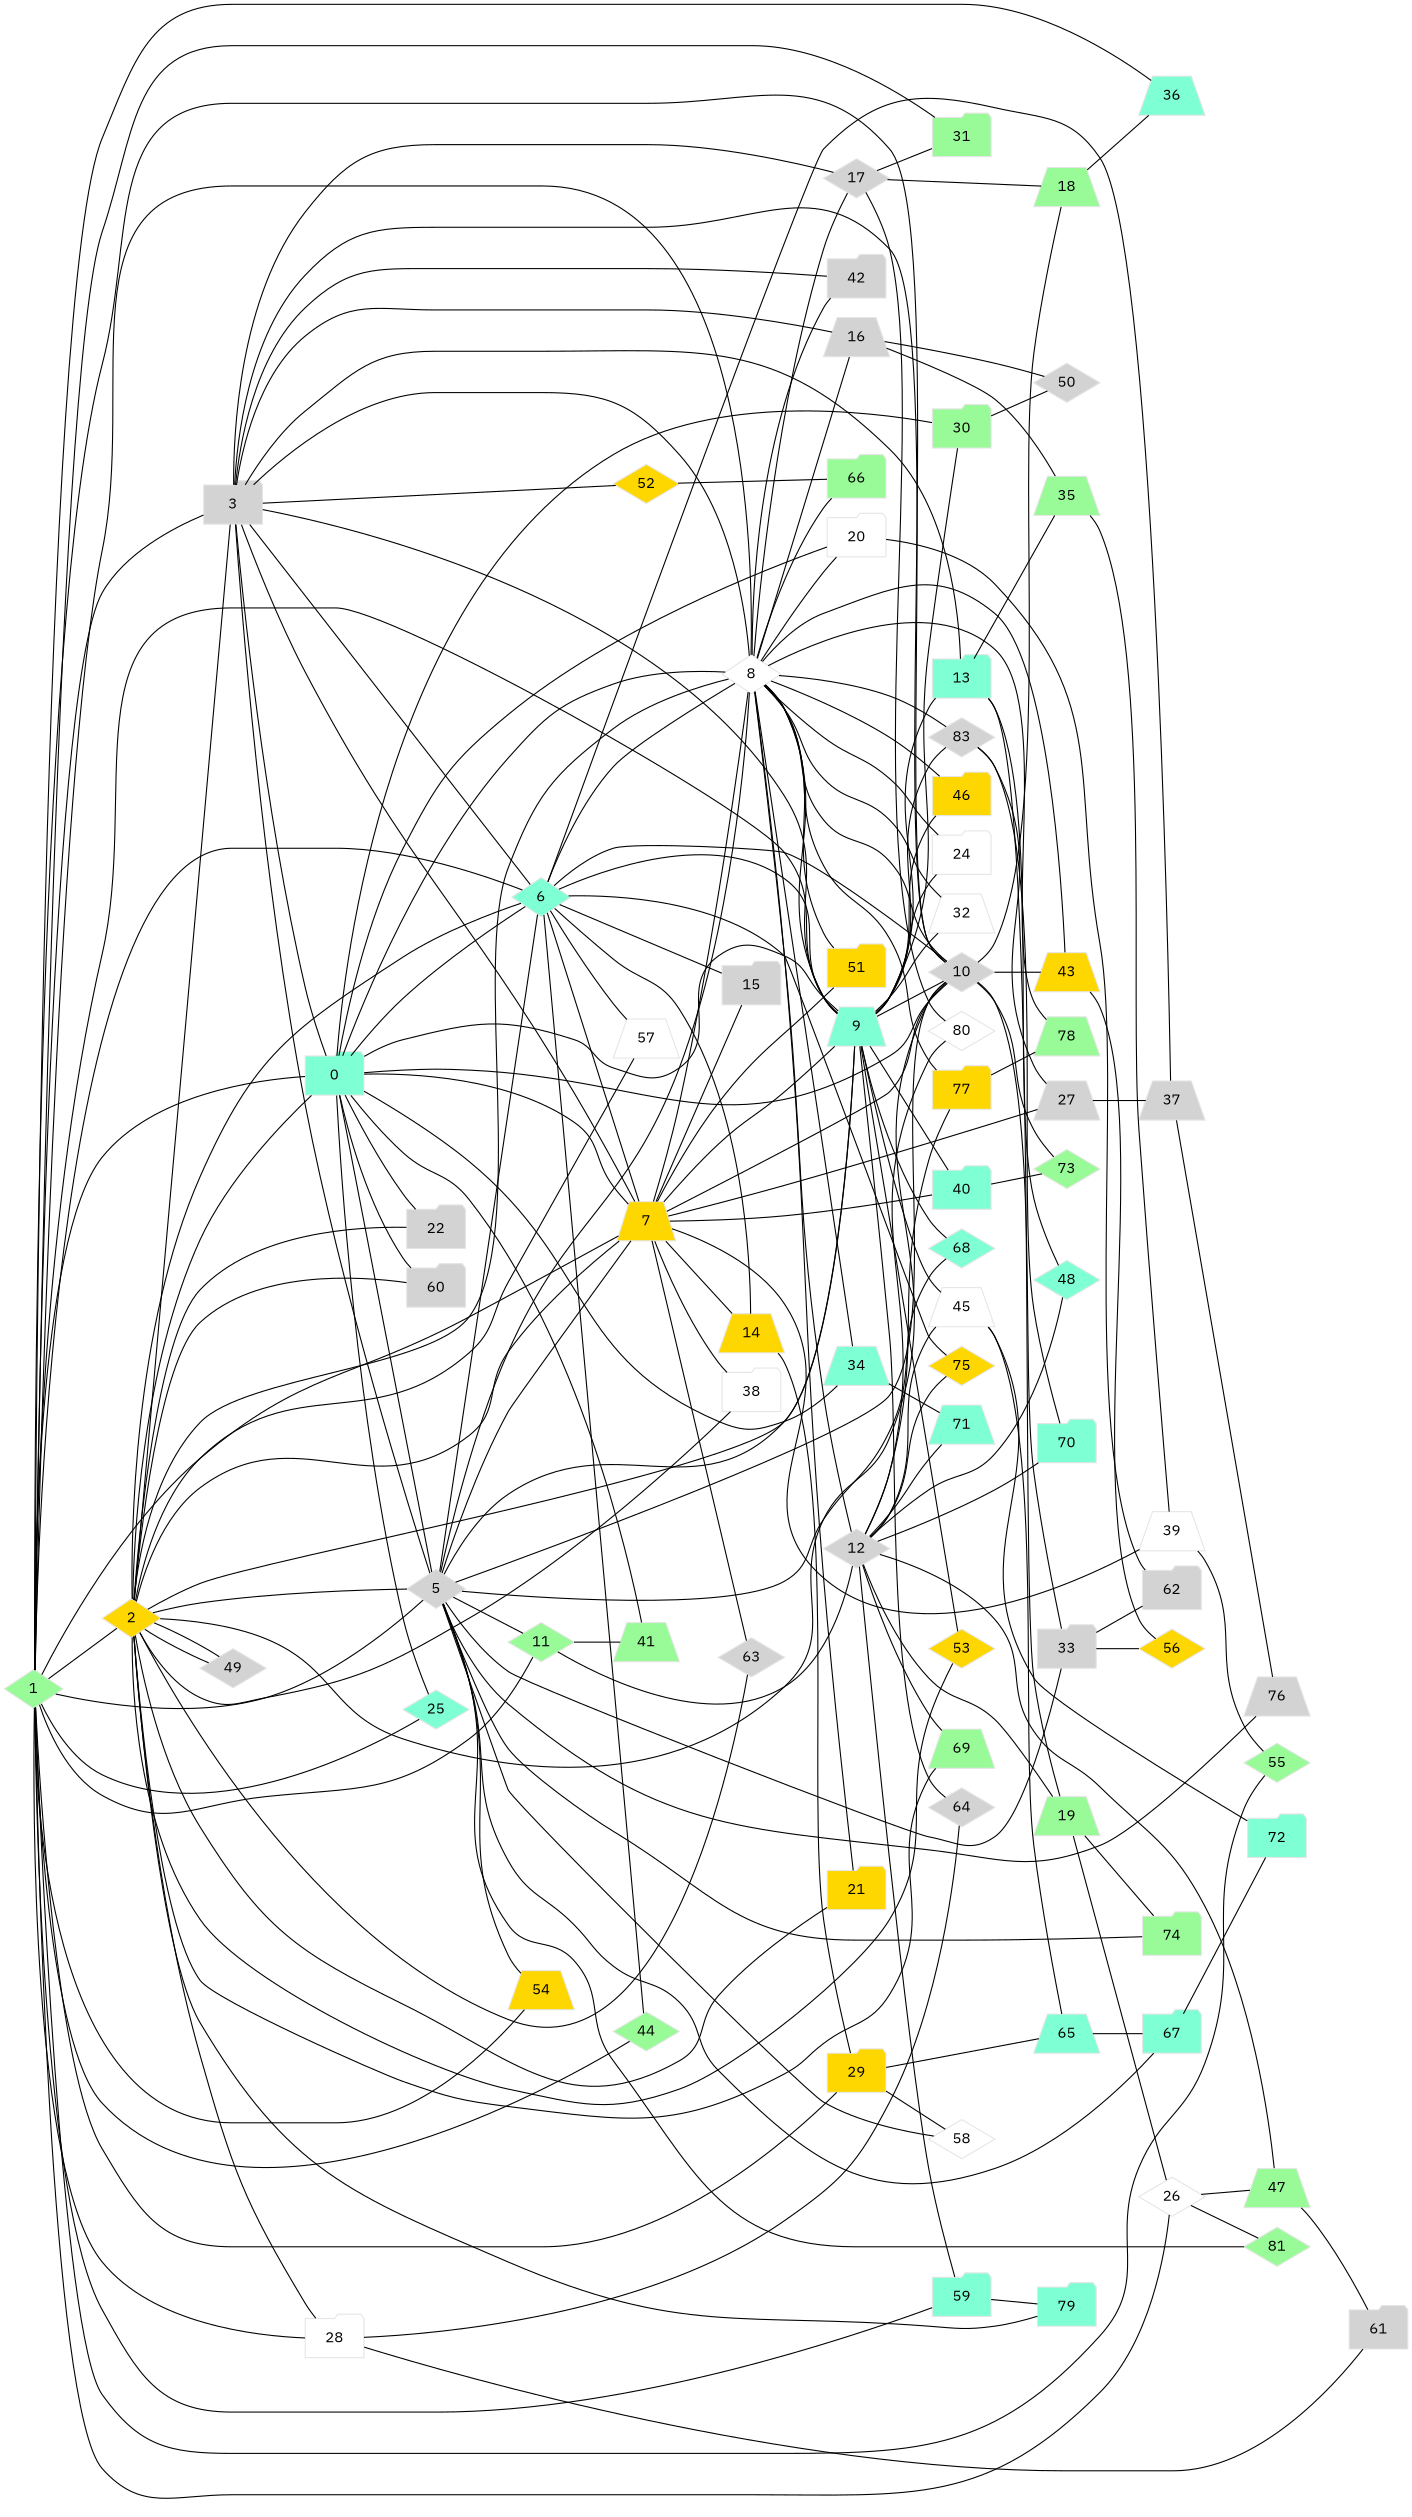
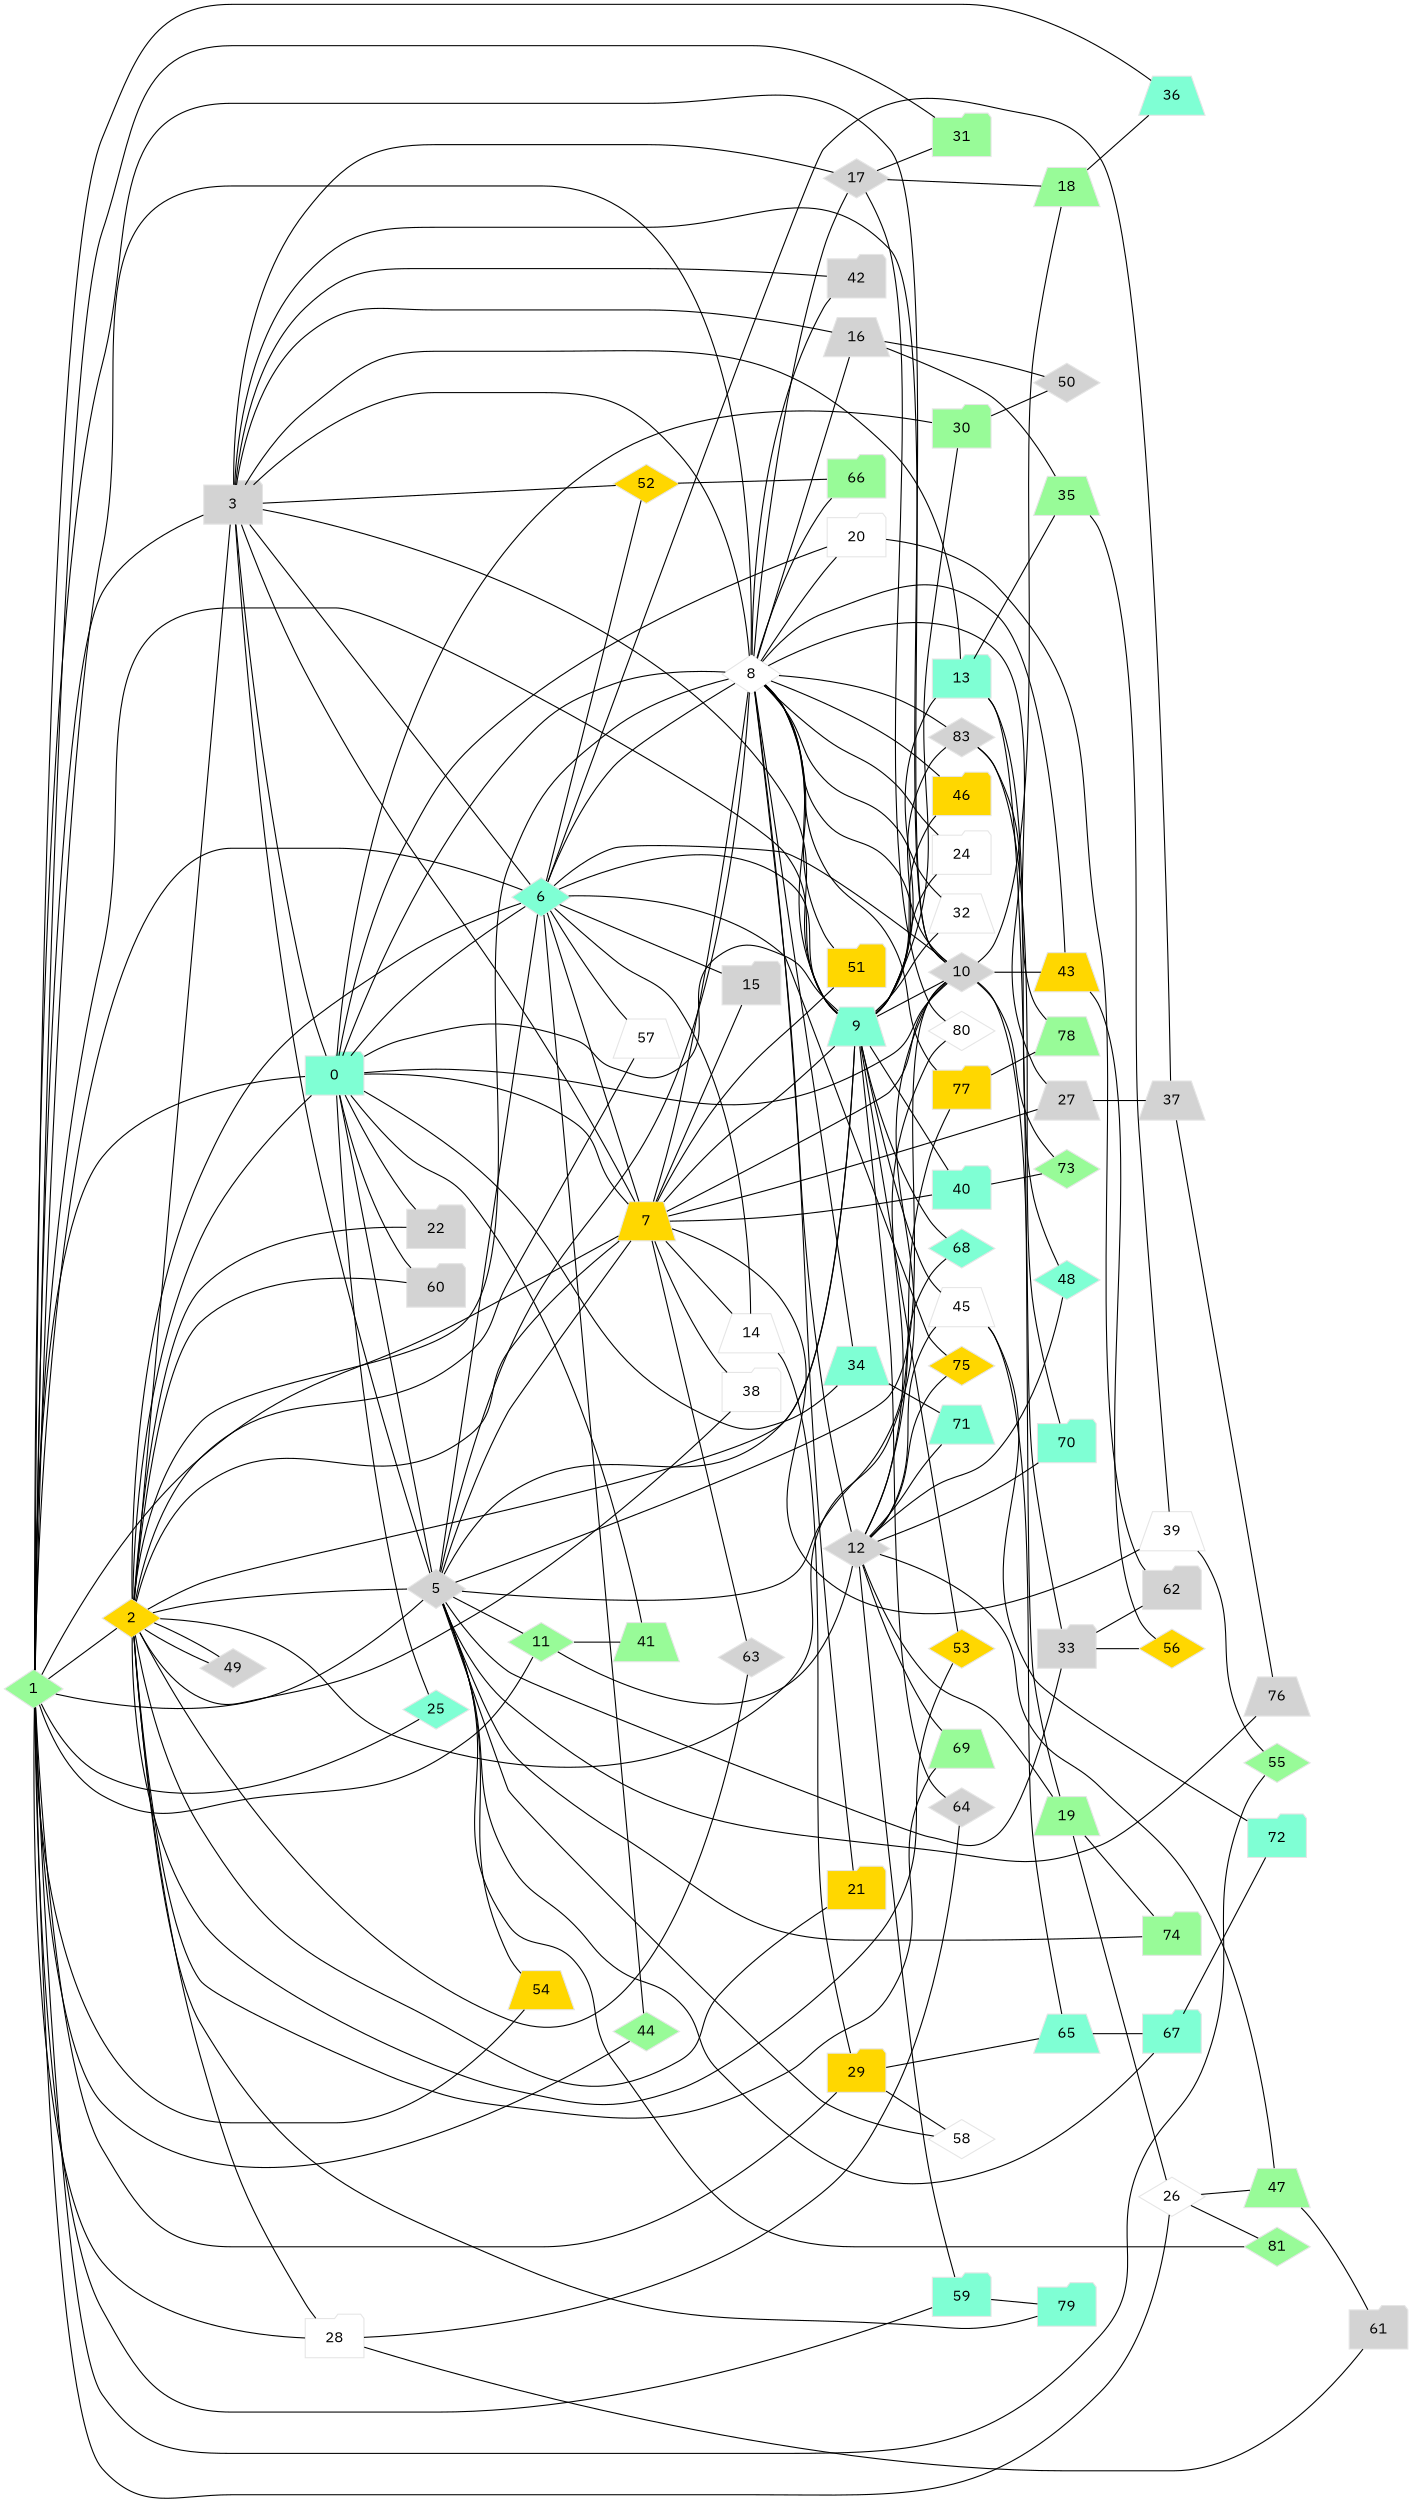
  graph {
    fontname="IBM Plex Sans"
    rankdir=LR
    node [color=gray90 fillcolor=lightgrey fontname="IBM Plex Sans" shape=folder style=filled]
    edge [fontname="IBM Plex Sans"]
    1 [fillcolor=palegreen shape=diamond]
    2 [fillcolor=gold shape=diamond]
    3
    n4 [fillcolor=aquamarine label=0]
    5 [shape=diamond]
    6 [fillcolor=aquamarine shape=diamond]
    7 [fillcolor=gold shape=trapezium]
    8 [fillcolor=white shape=diamond]
    9 [fillcolor=aquamarine shape=trapezium]
    10 [shape=diamond]
    11 [fillcolor=palegreen shape=diamond]
    25 [fillcolor=aquamarine shape=diamond]
    26 [fillcolor=white shape=diamond]
    28 [fillcolor=white]
    29 [fillcolor=gold]
    31 [fillcolor=palegreen]
    36 [fillcolor=aquamarine shape=trapezium]
    44 [fillcolor=palegreen shape=diamond]
    54 [fillcolor=gold shape=trapezium]
    55 [fillcolor=palegreen shape=diamond]
    59 [fillcolor=aquamarine]
    21 [fillcolor=gold]
    22
    38 [fillcolor=white]
    49 [shape=diamond]
    53 [fillcolor=gold shape=diamond]
    57 [fillcolor=white shape=trapezium]
    60
    63 [shape=diamond]
    69 [fillcolor=palegreen shape=trapezium]
    79 [fillcolor=aquamarine]
    13 [fillcolor=aquamarine]
    16 [shape=trapezium]
    17 [shape=diamond]
    42
    52 [fillcolor=gold shape=diamond]
    20 [fillcolor=white]
    30 [fillcolor=palegreen]
    34 [fillcolor=aquamarine shape=trapezium]
    41 [fillcolor=palegreen shape=trapezium]
    33
    58 [fillcolor=white shape=diamond]
    67 [fillcolor=aquamarine]
    68 [fillcolor=aquamarine shape=diamond]
    74 [fillcolor=palegreen]
    76 [shape=trapezium]
    81 [fillcolor=palegreen shape=diamond]
-   14 [fillcolor=gold shape=trapezium]
+   14 [fillcolor=white shape=trapezium]
    15
    37 [shape=trapezium]
    75 [fillcolor=gold shape=diamond]
    27 [shape=trapezium]
    39 [fillcolor=white shape=trapezium]
    40 [fillcolor=aquamarine]
    51 [fillcolor=gold]
    12 [shape=diamond]
    n57 [label=83 shape=diamond]
    24 [fillcolor=white]
    32 [fillcolor=white shape=trapezium]
    43 [fillcolor=gold shape=trapezium]
    46 [fillcolor=gold]
    66 [fillcolor=palegreen]
    77 [fillcolor=gold]
    78 [fillcolor=palegreen shape=trapezium]
    45 [fillcolor=white shape=trapezium]
    64 [shape=diamond]
    18 [fillcolor=palegreen shape=trapezium]
    73 [fillcolor=palegreen shape=diamond]
    47 [fillcolor=palegreen shape=trapezium]
    61
    65 [fillcolor=aquamarine shape=trapezium]
    19 [fillcolor=palegreen shape=trapezium]
    48 [fillcolor=aquamarine shape=diamond]
    35 [fillcolor=palegreen shape=trapezium]
    50 [shape=diamond]
    80 [fillcolor=white shape=diamond]
    62
    71 [fillcolor=aquamarine shape=trapezium]
    56 [fillcolor=gold shape=diamond]
    72 [fillcolor=aquamarine]
    70 [fillcolor=aquamarine]
    1 -- 2
    1 -- 3
    1 -- n4
    1 -- 5
    1 -- 6
    1 -- 7
    1 -- 8
    1 -- 9
    1 -- 10
    1 -- 11
    1 -- 25
    1 -- 26
    1 -- 28
    1 -- 29
    1 -- 31
    1 -- 36
    1 -- 44
    1 -- 54
    1 -- 55
    1 -- 59
    2 -- 3
    2 -- n4
    2 -- 5
    2 -- 6
    2 -- 7
    2 -- 8
    2 -- 9
    2 -- 10
    2 -- 28
    2 -- 21
    2 -- 22
    2 -- 38
    2 -- 49
    2 -- 49
    2 -- 53
    2 -- 57
    2 -- 60
    2 -- 63
    2 -- 69
    2 -- 79
    3 -- n4
    3 -- 5
    3 -- 6
    3 -- 7
    3 -- 8
    3 -- 9
    3 -- 10
    3 -- 13
    3 -- 16
    3 -- 17
    3 -- 42
    3 -- 52
    n4 -- 5
    n4 -- 6
    n4 -- 7
    n4 -- 8
    n4 -- 9
    n4 -- 10
    n4 -- 25
    n4 -- 22
    n4 -- 60
    n4 -- 20
    n4 -- 30
    n4 -- 34
    n4 -- 41
    5 -- 6
    5 -- 7
    5 -- 8
    5 -- 9
    5 -- 10
    5 -- 11
    5 -- 54
    5 -- 33
    5 -- 58
    5 -- 67
    5 -- 68
    5 -- 74
    5 -- 76
    5 -- 81
    6 -- 7
    6 -- 8
    6 -- 9
    6 -- 10
    6 -- 44
    6 -- 57
+   6 -- 52
    6 -- 14
    6 -- 15
    6 -- 37
    6 -- 75
    7 -- 8
    7 -- 9
    7 -- 10
    7 -- 38
    7 -- 63
    7 -- 14
    7 -- 15
    7 -- 27
    7 -- 39
    7 -- 40
    7 -- 51
    8 -- 9
    8 -- 10
    8 -- 21
    8 -- 16
    8 -- 17
    8 -- 42
    8 -- 20
    8 -- 34
    8 -- 51
    8 -- 12
    8 -- n57
    8 -- 24
    8 -- 32
    8 -- 43
    8 -- 46
    8 -- 66
    8 -- 77
    8 -- 78
    9 -- 10
    9 -- 53
    9 -- 13
    9 -- 30
    9 -- 68
    9 -- 40
    9 -- n57
    9 -- 24
    9 -- 32
    9 -- 46
    9 -- 45
    9 -- 64
    10 -- 33
    10 -- 43
    10 -- 18
    10 -- 73
    11 -- 41
    11 -- 12
    26 -- 81
    26 -- 47
    28 -- 64
    28 -- 61
    29 -- 58
    29 -- 65
    59 -- 79
    13 -- 19
    13 -- 48
    13 -- 35
    16 -- 35
    16 -- 50
    17 -- 31
    17 -- 18
    17 -- 80
    52 -- 66
    20 -- 62
    30 -- 50
    34 -- 71
    33 -- 62
    33 -- 56
    67 -- 72
    14 -- 29
    37 -- 76
    27 -- 37
    39 -- 55
    40 -- 73
    12 -- 59
    12 -- 69
    12 -- 75
    12 -- 77
    12 -- 45
    12 -- 47
    12 -- 19
    12 -- 48
    12 -- 80
    12 -- 71
    12 -- 70
    n57 -- 27
    n57 -- 70
    43 -- 56
    77 -- 78
    45 -- 65
    45 -- 72
    18 -- 36
    47 -- 61
    65 -- 67
    19 -- 26
    19 -- 74
    35 -- 39
  }
